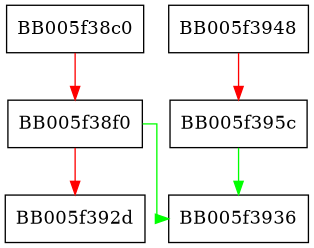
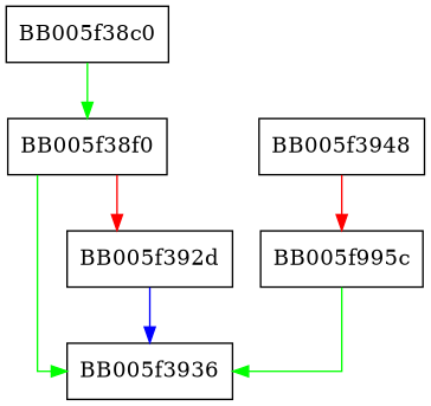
  digraph {
    fontname="DejaVu Serif"
    splines=ortho
    node [fontname="DejaVu Serif" shape=box]
    edge [color=red fontname="DejaVu Serif"]
    BB005f38c0
    BB005f38f0
-   BB005f395c
+   BB005f395c [label=BB005f995c]
    BB005f3936
    BB005f392d
    BB005f3948
-   BB005f38c0 -> BB005f38f0
+   BB005f38c0 -> BB005f38f0 [color=green]
    BB005f38f0 -> BB005f3936 [color=green]
    BB005f38f0 -> BB005f392d
    BB005f395c -> BB005f3936 [color=green]
+   BB005f392d -> BB005f3936 [color=blue]
    BB005f3948 -> BB005f395c
  }
